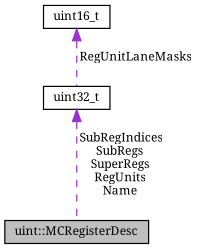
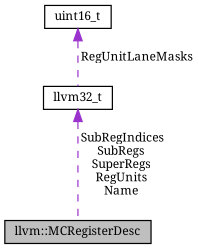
  digraph {
    fontname="Noto Serif"
    node [color=black fontname="Noto Serif" fontsize=10 shape=record]
    edge [color=darkorchid3 dir=back fontname="Noto Serif" fontsize=10 labelfontname=Helvetica labelfontsize=10 style=dashed]
-   n1 [fillcolor=grey75 fontcolor=black height=0.2 label="uint::MCRegisterDesc" style=filled width=0.4]
+   n1 [fillcolor=grey75 fontcolor=black height=0.2 label="llvm::MCRegisterDesc" style=filled width=0.4]
    n2 [height=0.2 label=uint16_t width=0.4]
-   n3 [height=0.2 label=uint32_t width=0.4]
+   n3 [height=0.2 label=llvm32_t width=0.4]
    n2 -> n3 [label=" RegUnitLaneMasks"]
    n3 -> n1 [label=" SubRegIndices\nSubRegs\nSuperRegs\nRegUnits\nName"]
  }
